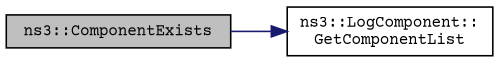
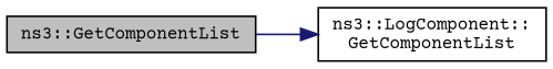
  digraph {
    rankdir=LR
    fontname="Courier Prime"
    node [color=black fontname="Courier Prime" fontsize=10 shape=record style=filled]
-   n1 [fillcolor=grey75 fontcolor=black height=0.2 label="ns3::ComponentExists" width=0.4]
+   n1 [fillcolor=grey75 fontcolor=black height=0.2 label="ns3::GetComponentList" width=0.4]
    n2 [fillcolor=white height=0.2 label="ns3::LogComponent::\lGetComponentList" width=0.4]
    n1 -> n2 [color=midnightblue fontname="Courier Prime" fontsize=10 labelfontname=Helvetica labelfontsize=10 style=solid]
  }
